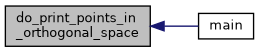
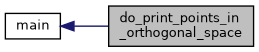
  digraph {
    rankdir=LR
    node [color=black fontname=Helvetica fontsize=10 shape=record style=filled]
    n1 [fillcolor=grey75 fontcolor=black height=0.2 label="do_print_points_in\l_orthogonal_space" width=0.4]
    n2 [fillcolor=white height=0.2 label=main width=0.4]
-   n1 -> n2 [color=midnightblue dir=back fontname=Helvetica fontsize=10 labelfontname=Helvetica labelfontsize=10 style=solid]
+   n2 -> n1 [color=midnightblue dir=back fontname=Helvetica fontsize=10 labelfontname=Helvetica labelfontsize=10 style=solid]
  }
